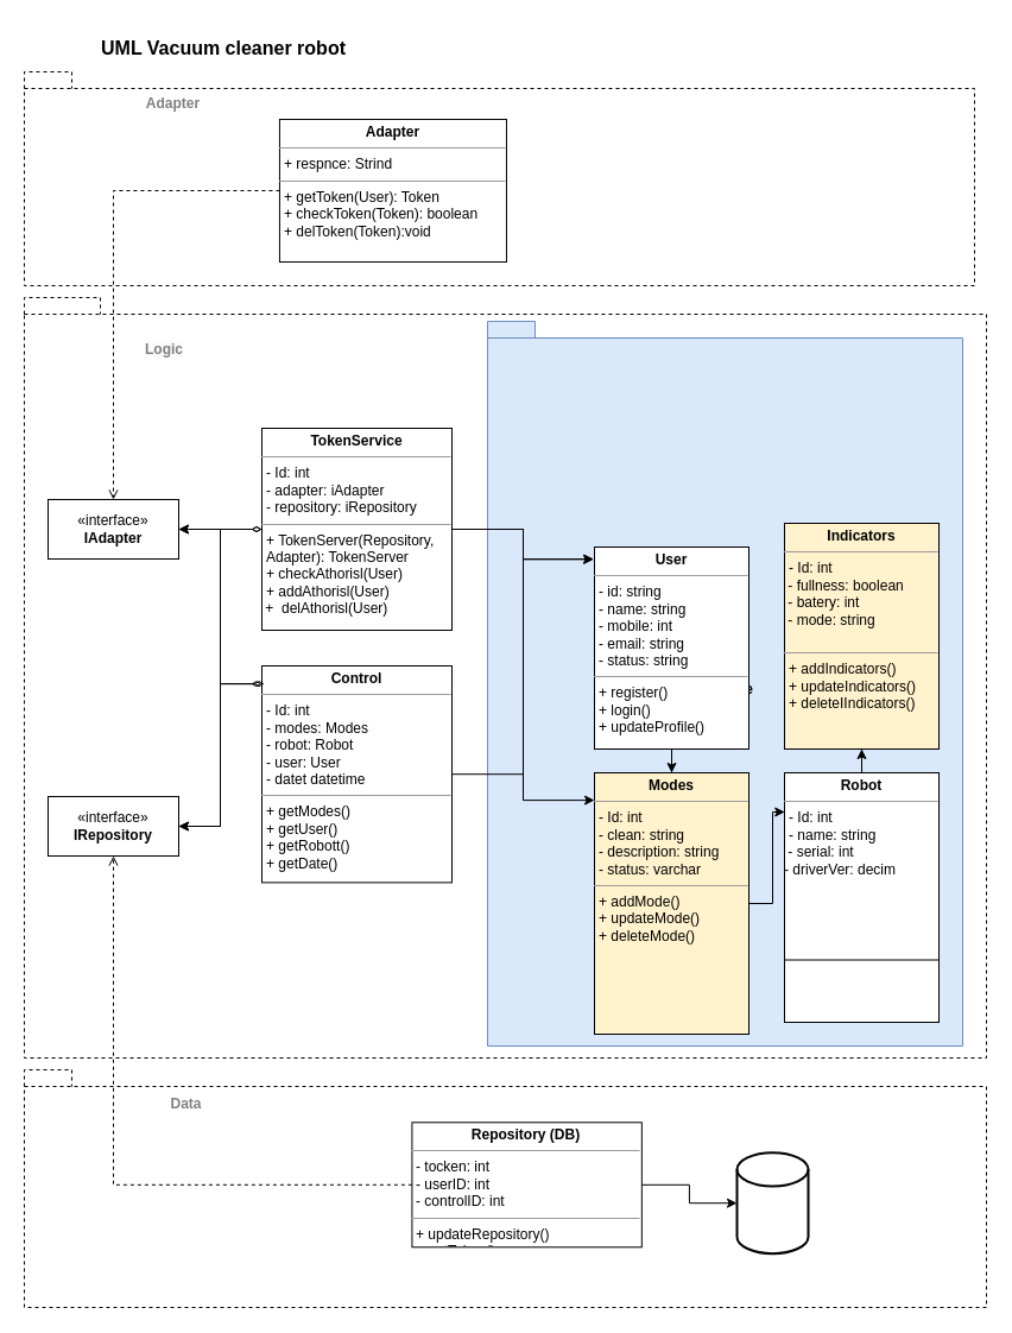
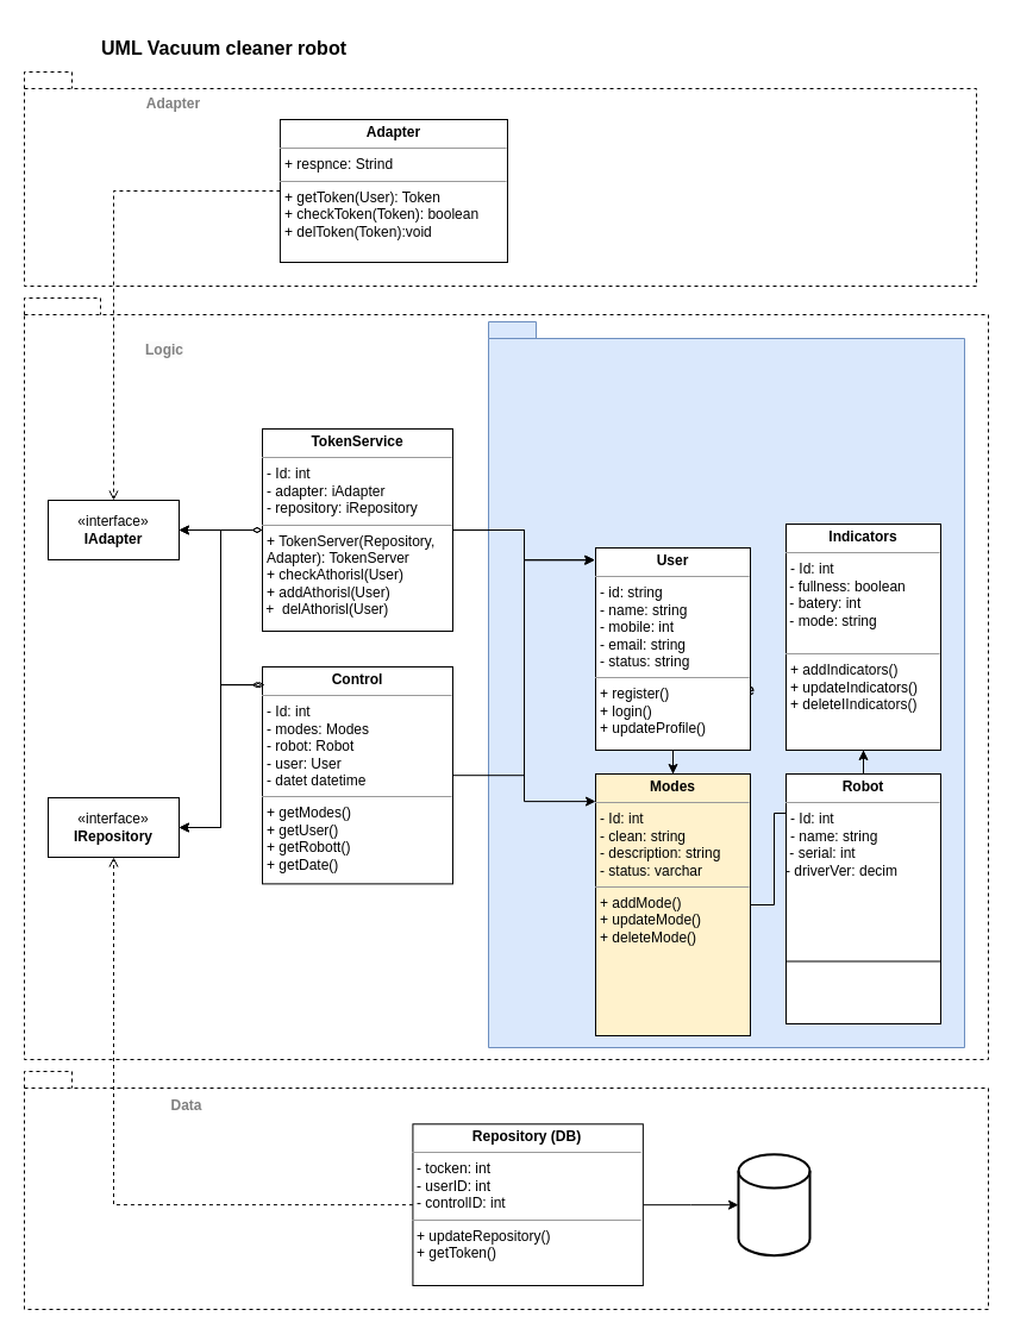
  <mxCell id="0" />
  <mxCell id="1" parent="0" />
  <mxCell id="2" value="&lt;div style=&quot;&quot;&gt;&lt;br&gt;&lt;/div&gt;" style="shape=folder;fontStyle=1;spacingTop=10;tabWidth=40;tabHeight=14;tabPosition=left;html=1;whiteSpace=wrap;align=left;dashed=1;" parent="1" vertex="1"><mxGeometry x="20" y="250" width="810" height="640" as="geometry" /></mxCell>
  <mxCell id="3" value="package" style="shape=folder;fontStyle=1;spacingTop=10;tabWidth=40;tabHeight=14;tabPosition=left;html=1;whiteSpace=wrap;fillColor=#dae8fc;strokeColor=#6c8ebf;" parent="1" vertex="1"><mxGeometry x="410" y="270" width="400" height="610" as="geometry" /></mxCell>
  <mxCell id="4" value="" style="group" parent="1" vertex="1" connectable="0"><mxGeometry x="20" y="900" width="810" height="200" as="geometry" /></mxCell>
  <mxCell id="5" value="&lt;div style=&quot;&quot;&gt;&lt;br&gt;&lt;/div&gt;" style="shape=folder;fontStyle=1;spacingTop=10;tabWidth=40;tabHeight=14;tabPosition=left;html=1;whiteSpace=wrap;align=left;dashed=1;" parent="4" vertex="1"><mxGeometry width="810" height="200" as="geometry" /></mxCell>
  <mxCell id="6" value="&lt;font color=&quot;#808080&quot;&gt;Data&lt;/font&gt;" style="text;align=center;fontStyle=1;verticalAlign=middle;spacingLeft=3;spacingRight=3;strokeColor=none;rotatable=0;points=[[0,0.5],[1,0.5]];portConstraint=eastwest;html=1;" parent="4" vertex="1"><mxGeometry x="89.998" y="14.778" width="91.268" height="27.444" as="geometry" /></mxCell>
  <mxCell id="7" value="" style="edgeStyle=orthogonalEdgeStyle;rounded=0;orthogonalLoop=1;jettySize=auto;html=1;" parent="4" source="8" target="9" edge="1"><mxGeometry relative="1" as="geometry" /></mxCell>
- <mxCell id="8" value="&lt;p style=&quot;margin:0px;margin-top:4px;text-align:center;&quot;&gt;&lt;b style=&quot;border-color: var(--border-color);&quot;&gt;Repository (DB)&lt;/b&gt;&lt;br&gt;&lt;/p&gt;&lt;hr size=&quot;1&quot;&gt;&lt;p style=&quot;margin:0px;margin-left:4px;&quot;&gt;&lt;span style=&quot;background-color: initial;&quot;&gt;- tocken: int&lt;/span&gt;&lt;br&gt;&lt;/p&gt;&lt;p style=&quot;margin:0px;margin-left:4px;&quot;&gt;- userID: int&lt;/p&gt;&lt;p style=&quot;margin:0px;margin-left:4px;&quot;&gt;- controlID: int&lt;/p&gt;&lt;hr size=&quot;1&quot;&gt;&lt;p style=&quot;margin:0px;margin-left:4px;&quot;&gt;+ updateRepository()&lt;br&gt;&lt;/p&gt;&lt;p style=&quot;margin:0px;margin-left:4px;&quot;&gt;+ getToken()&lt;/p&gt;" style="verticalAlign=top;align=left;overflow=fill;fontSize=12;fontFamily=Helvetica;html=1;whiteSpace=wrap;" parent="4" vertex="1"><mxGeometry x="326.42" y="44.29" width="193.43" height="105" as="geometry" /></mxCell>
+ <mxCell id="8" value="&lt;p style=&quot;margin:0px;margin-top:4px;text-align:center;&quot;&gt;&lt;b style=&quot;border-color: var(--border-color);&quot;&gt;Repository (DB)&lt;/b&gt;&lt;br&gt;&lt;/p&gt;&lt;hr size=&quot;1&quot;&gt;&lt;p style=&quot;margin:0px;margin-left:4px;&quot;&gt;&lt;span style=&quot;background-color: initial;&quot;&gt;- tocken: int&lt;/span&gt;&lt;br&gt;&lt;/p&gt;&lt;p style=&quot;margin:0px;margin-left:4px;&quot;&gt;- userID: int&lt;/p&gt;&lt;p style=&quot;margin:0px;margin-left:4px;&quot;&gt;- controlID: int&lt;/p&gt;&lt;hr size=&quot;1&quot;&gt;&lt;p style=&quot;margin:0px;margin-left:4px;&quot;&gt;+ updateRepository()&lt;br&gt;&lt;/p&gt;&lt;p style=&quot;margin:0px;margin-left:4px;&quot;&gt;+ getToken()&lt;/p&gt;" style="verticalAlign=top;align=left;overflow=fill;fontSize=12;fontFamily=Helvetica;html=1;whiteSpace=wrap;" parent="4" vertex="1"><mxGeometry x="326.42" y="44.29" width="193.43" height="135.71" as="geometry" /></mxCell>
  <mxCell id="9" value="" style="strokeWidth=2;html=1;shape=mxgraph.flowchart.database;whiteSpace=wrap;" parent="4" vertex="1"><mxGeometry x="600" y="69.65" width="60" height="85" as="geometry" /></mxCell>
  <mxCell id="10" value="" style="group" parent="1" vertex="1" connectable="0"><mxGeometry x="20" y="60" width="800" height="180" as="geometry" /></mxCell>
  <mxCell id="11" value="&lt;div style=&quot;&quot;&gt;&lt;br&gt;&lt;/div&gt;" style="shape=folder;fontStyle=1;spacingTop=10;tabWidth=40;tabHeight=14;tabPosition=left;html=1;whiteSpace=wrap;align=left;dashed=1;" parent="10" vertex="1"><mxGeometry width="800.0" height="180" as="geometry" /></mxCell>
  <mxCell id="12" value="&lt;font color=&quot;#808080&quot;&gt;Adapter&lt;/font&gt;" style="text;align=center;fontStyle=1;verticalAlign=middle;spacingLeft=3;spacingRight=3;strokeColor=none;rotatable=0;points=[[0,0.5],[1,0.5]];portConstraint=eastwest;html=1;" parent="10" vertex="1"><mxGeometry x="79.998" y="14" width="90.141" height="26" as="geometry" /></mxCell>
  <mxCell id="13" value="&lt;p style=&quot;margin:0px;margin-top:4px;text-align:center;&quot;&gt;&lt;b&gt;Adapter&lt;/b&gt;&lt;br&gt;&lt;/p&gt;&lt;hr size=&quot;1&quot;&gt;&lt;p style=&quot;margin:0px;margin-left:4px;&quot;&gt;+ respnce: Strind&lt;/p&gt;&lt;hr size=&quot;1&quot;&gt;&lt;p style=&quot;margin:0px;margin-left:4px;&quot;&gt;+ getToken(User): Token&lt;br&gt;&lt;/p&gt;&lt;p style=&quot;margin:0px;margin-left:4px;&quot;&gt;+ checkToken(Token): boolean&lt;/p&gt;&lt;p style=&quot;margin:0px;margin-left:4px;&quot;&gt;+ delToken(Token):void&lt;/p&gt;" style="verticalAlign=top;align=left;overflow=fill;fontSize=12;fontFamily=Helvetica;html=1;whiteSpace=wrap;" parent="10" vertex="1"><mxGeometry x="214.925" y="40" width="191.045" height="120" as="geometry" /></mxCell>
  <mxCell id="14" value="&lt;font style=&quot;font-size: 16px;&quot;&gt;UML Vacuum cleaner robot&lt;/font&gt;" style="text;align=left;fontStyle=1;verticalAlign=middle;spacingLeft=3;spacingRight=3;strokeColor=none;rotatable=0;points=[[0,0.5],[1,0.5]];portConstraint=eastwest;html=1;fontSize=16;" parent="1" vertex="1"><mxGeometry x="80" y="20" width="150" height="40" as="geometry" /></mxCell>
  <mxCell id="15" value="" style="edgeStyle=orthogonalEdgeStyle;rounded=0;orthogonalLoop=1;jettySize=auto;html=1;" edge="1" parent="1" source="16" target="26"><mxGeometry relative="1" as="geometry" /></mxCell>
  <mxCell id="16" value="&lt;p style=&quot;margin:0px;margin-top:4px;text-align:center;&quot;&gt;&lt;b&gt;User&lt;/b&gt;&lt;br&gt;&lt;/p&gt;&lt;hr size=&quot;1&quot;&gt;&lt;p style=&quot;border-color: var(--border-color); margin: 0px 0px 0px 4px;&quot;&gt;- id: string&lt;/p&gt;&lt;p style=&quot;border-color: var(--border-color); margin: 0px 0px 0px 4px;&quot;&gt;- name: string&lt;/p&gt;&lt;p style=&quot;border-color: var(--border-color); margin: 0px 0px 0px 4px;&quot;&gt;- mobile: int&lt;/p&gt;&lt;p style=&quot;border-color: var(--border-color); margin: 0px 0px 0px 4px;&quot;&gt;- email: string&lt;/p&gt;&lt;p style=&quot;border-color: var(--border-color); margin: 0px 0px 0px 4px;&quot;&gt;- status: string&lt;/p&gt;&lt;hr style=&quot;border-color: var(--border-color);&quot; size=&quot;1&quot;&gt;&lt;p style=&quot;border-color: var(--border-color); margin: 0px 0px 0px 4px;&quot;&gt;+ register()&lt;/p&gt;&lt;p style=&quot;border-color: var(--border-color); margin: 0px 0px 0px 4px;&quot;&gt;+ login()&lt;/p&gt;&lt;p style=&quot;border-color: var(--border-color); margin: 0px 0px 0px 4px;&quot;&gt;+ updateProfile()&lt;/p&gt;" style="verticalAlign=top;align=left;overflow=fill;fontSize=12;fontFamily=Helvetica;html=1;whiteSpace=wrap;" parent="1" vertex="1"><mxGeometry x="500" y="460" width="130" height="170" as="geometry" /></mxCell>
  <mxCell id="17" value="&lt;span style=&quot;color: rgb(128, 128, 128); font-family: Helvetica; font-size: 12px; font-style: normal; font-variant-ligatures: normal; font-variant-caps: normal; font-weight: 700; letter-spacing: normal; orphans: 2; text-align: center; text-indent: 0px; text-transform: none; widows: 2; word-spacing: 0px; -webkit-text-stroke-width: 0px; background-color: rgb(251, 251, 251); text-decoration-thickness: initial; text-decoration-style: initial; text-decoration-color: initial; float: none; display: inline !important;&quot;&gt;Logic&lt;/span&gt;" style="text;whiteSpace=wrap;html=1;" parent="1" vertex="1"><mxGeometry x="120" y="280" width="110" height="40" as="geometry" /></mxCell>
  <mxCell id="18" value="«interface»&lt;br&gt;&lt;b&gt;IAdapter&lt;/b&gt;" style="html=1;whiteSpace=wrap;" parent="1" vertex="1"><mxGeometry x="40" y="420" width="110" height="50" as="geometry" /></mxCell>
  <mxCell id="19" value="«interface»&lt;br&gt;&lt;b&gt;IRepository&lt;/b&gt;" style="html=1;whiteSpace=wrap;" parent="1" vertex="1"><mxGeometry x="40" y="670" width="110" height="50" as="geometry" /></mxCell>
  <mxCell id="20" style="edgeStyle=orthogonalEdgeStyle;rounded=0;orthogonalLoop=1;jettySize=auto;html=1;entryX=1;entryY=0.5;entryDx=0;entryDy=0;startArrow=diamondThin;startFill=0;" parent="1" source="22" target="18" edge="1"><mxGeometry relative="1" as="geometry" /></mxCell>
  <mxCell id="21" style="edgeStyle=orthogonalEdgeStyle;rounded=0;orthogonalLoop=1;jettySize=auto;html=1;entryX=0;entryY=0.105;entryDx=0;entryDy=0;entryPerimeter=0;" parent="1" source="22" target="26" edge="1"><mxGeometry relative="1" as="geometry" /></mxCell>
  <mxCell id="22" value="&lt;p style=&quot;margin:0px;margin-top:4px;text-align:center;&quot;&gt;&lt;b&gt;TokenService&lt;/b&gt;&lt;br&gt;&lt;/p&gt;&lt;hr size=&quot;1&quot;&gt;&lt;p style=&quot;margin:0px;margin-left:4px;&quot;&gt;- Id: int&lt;/p&gt;&lt;p style=&quot;border-color: var(--border-color); margin: 0px 0px 0px 4px;&quot;&gt;- adapter: iAdapter&lt;/p&gt;&lt;p style=&quot;border-color: var(--border-color); margin: 0px 0px 0px 4px;&quot;&gt;- repository: iRepository&lt;/p&gt;&lt;hr size=&quot;1&quot;&gt;&lt;p style=&quot;margin:0px;margin-left:4px;&quot;&gt;+ TokenServer(Repository, Adapter): TokenServer&lt;/p&gt;&lt;p style=&quot;margin:0px;margin-left:4px;&quot;&gt;+ checkAthorisl(User)&lt;/p&gt;&lt;p style=&quot;margin:0px;margin-left:4px;&quot;&gt;+ addAthorisl(User)&lt;/p&gt;&amp;nbsp;+&amp;nbsp; delAthorisl(User)&lt;p style=&quot;margin:0px;margin-left:4px;&quot;&gt;&lt;br&gt;&lt;/p&gt;" style="verticalAlign=top;align=left;overflow=fill;fontSize=12;fontFamily=Helvetica;html=1;whiteSpace=wrap;" parent="1" vertex="1"><mxGeometry x="220" y="360" width="160" height="170" as="geometry" /></mxCell>
  <mxCell id="23" value="&lt;p style=&quot;margin:0px;margin-top:4px;text-align:center;&quot;&gt;&lt;b&gt;Control&lt;/b&gt;&lt;br&gt;&lt;/p&gt;&lt;hr size=&quot;1&quot;&gt;&lt;p style=&quot;margin:0px;margin-left:4px;&quot;&gt;- Id: int&lt;/p&gt;&lt;p style=&quot;margin:0px;margin-left:4px;&quot;&gt;- modes: Modes&lt;/p&gt;&lt;p style=&quot;border-color: var(--border-color); margin: 0px 0px 0px 4px;&quot;&gt;- robot: Robot&lt;/p&gt;&lt;p style=&quot;border-color: var(--border-color); margin: 0px 0px 0px 4px;&quot;&gt;- user: User&lt;/p&gt;&lt;p style=&quot;border-color: var(--border-color); margin: 0px 0px 0px 4px;&quot;&gt;- datet datetime&lt;br&gt;&lt;/p&gt;&lt;hr size=&quot;1&quot;&gt;&lt;p style=&quot;margin:0px;margin-left:4px;&quot;&gt;+ getModes()&lt;/p&gt;&lt;p style=&quot;border-color: var(--border-color); margin: 0px 0px 0px 4px;&quot;&gt;+ getUser()&lt;/p&gt;&lt;p style=&quot;border-color: var(--border-color); margin: 0px 0px 0px 4px;&quot;&gt;+ getRobott()&lt;/p&gt;&lt;p style=&quot;border-color: var(--border-color); margin: 0px 0px 0px 4px;&quot;&gt;+ getDate()&lt;/p&gt;" style="verticalAlign=top;align=left;overflow=fill;fontSize=12;fontFamily=Helvetica;html=1;whiteSpace=wrap;" parent="1" vertex="1"><mxGeometry x="220" y="560" width="160" height="182.38" as="geometry" /></mxCell>
  <mxCell id="24" style="edgeStyle=orthogonalEdgeStyle;rounded=0;orthogonalLoop=1;jettySize=auto;html=1;entryX=0.5;entryY=0;entryDx=0;entryDy=0;dashed=1;endArrow=open;endFill=0;" parent="1" source="13" target="18" edge="1"><mxGeometry relative="1" as="geometry" /></mxCell>
  <mxCell id="25" style="edgeStyle=orthogonalEdgeStyle;rounded=0;orthogonalLoop=1;jettySize=auto;html=1;entryX=1;entryY=0.5;entryDx=0;entryDy=0;startArrow=diamondThin;startFill=0;exitX=0;exitY=0.5;exitDx=0;exitDy=0;" parent="1" source="22" target="19" edge="1"><mxGeometry relative="1" as="geometry"><mxPoint x="280" y="560" as="sourcePoint" /><mxPoint x="240" y="630" as="targetPoint" /></mxGeometry></mxCell>
  <mxCell id="26" value="&lt;p style=&quot;margin:0px;margin-top:4px;text-align:center;&quot;&gt;&lt;b&gt;Modes&lt;/b&gt;&lt;br&gt;&lt;/p&gt;&lt;hr size=&quot;1&quot;&gt;&lt;p style=&quot;margin:0px;margin-left:4px;&quot;&gt;- Id: int&lt;/p&gt;&lt;p style=&quot;margin:0px;margin-left:4px;&quot;&gt;- clean: string&lt;/p&gt;&lt;p style=&quot;margin:0px;margin-left:4px;&quot;&gt;- description: string&lt;/p&gt;&lt;p style=&quot;margin:0px;margin-left:4px;&quot;&gt;- status: varchar&lt;/p&gt;&lt;hr size=&quot;1&quot;&gt;&lt;p style=&quot;margin:0px;margin-left:4px;&quot;&gt;+ addMode()&lt;/p&gt;&lt;p style=&quot;margin:0px;margin-left:4px;&quot;&gt;+ updateMode()&lt;/p&gt;&lt;p style=&quot;margin:0px;margin-left:4px;&quot;&gt;+ deleteMode()&lt;/p&gt;" style="verticalAlign=top;align=left;overflow=fill;fontSize=12;fontFamily=Helvetica;html=1;whiteSpace=wrap;fillColor=#fff2cc;" parent="1" vertex="1"><mxGeometry x="500" y="650" width="130" height="220" as="geometry" /></mxCell>
  <mxCell id="27" value="" style="edgeStyle=orthogonalEdgeStyle;rounded=0;orthogonalLoop=1;jettySize=auto;html=1;" parent="1" source="28" target="33" edge="1"><mxGeometry relative="1" as="geometry" /></mxCell>
  <mxCell id="28" value="&lt;p style=&quot;margin:0px;margin-top:4px;text-align:center;&quot;&gt;&lt;b&gt;Robot&lt;/b&gt;&lt;br&gt;&lt;/p&gt;&lt;hr size=&quot;1&quot;&gt;&lt;p style=&quot;margin:0px;margin-left:4px;&quot;&gt;- Id: int&lt;/p&gt;&lt;p style=&quot;border-color: var(--border-color); margin: 0px 0px 0px 4px;&quot;&gt;- name: string&lt;/p&gt;&amp;nbsp;-&amp;nbsp;serial: int&lt;br&gt;- driverVer: decim&lt;br&gt;" style="verticalAlign=top;align=left;overflow=fill;fontSize=12;fontFamily=Helvetica;html=1;whiteSpace=wrap;" parent="1" vertex="1"><mxGeometry x="660" y="650" width="130" height="210" as="geometry" /></mxCell>
  <mxCell id="29" style="edgeStyle=orthogonalEdgeStyle;rounded=0;orthogonalLoop=1;jettySize=auto;html=1;entryX=-0.004;entryY=0.06;entryDx=0;entryDy=0;entryPerimeter=0;" parent="1" source="22" target="16" edge="1"><mxGeometry relative="1" as="geometry" /></mxCell>
  <mxCell id="30" style="edgeStyle=orthogonalEdgeStyle;rounded=0;orthogonalLoop=1;jettySize=auto;html=1;startArrow=diamondThin;startFill=0;exitX=0.013;exitY=0.083;exitDx=0;exitDy=0;entryX=1;entryY=0.5;entryDx=0;entryDy=0;exitPerimeter=0;" parent="1" source="23" target="19" edge="1"><mxGeometry relative="1" as="geometry"><mxPoint x="280" y="570" as="sourcePoint" /><mxPoint x="230" y="690" as="targetPoint" /></mxGeometry></mxCell>
  <mxCell id="31" style="edgeStyle=orthogonalEdgeStyle;rounded=0;orthogonalLoop=1;jettySize=auto;html=1;entryX=1;entryY=0.5;entryDx=0;entryDy=0;startArrow=diamondThin;startFill=0;exitX=-0.001;exitY=0.083;exitDx=0;exitDy=0;exitPerimeter=0;" parent="1" source="23" target="18" edge="1"><mxGeometry relative="1" as="geometry"><mxPoint x="250" y="560" as="sourcePoint" /><mxPoint x="200" y="615" as="targetPoint" /></mxGeometry></mxCell>
  <mxCell id="32" style="edgeStyle=orthogonalEdgeStyle;rounded=0;orthogonalLoop=1;jettySize=auto;html=1;entryX=-0.008;entryY=0.06;entryDx=0;entryDy=0;entryPerimeter=0;" parent="1" source="23" target="16" edge="1"><mxGeometry relative="1" as="geometry" /></mxCell>
- <mxCell id="33" value="&lt;p style=&quot;margin:0px;margin-top:4px;text-align:center;&quot;&gt;&lt;b&gt;Indicators&lt;/b&gt;&lt;br&gt;&lt;/p&gt;&lt;hr size=&quot;1&quot;&gt;&lt;p style=&quot;margin:0px;margin-left:4px;&quot;&gt;- Id: int&lt;span style=&quot;background-color: initial;&quot;&gt;&amp;nbsp;&lt;/span&gt;&lt;/p&gt;&amp;nbsp;- fullness: boolean&lt;br&gt;&amp;nbsp;- batery: int&lt;br&gt;&amp;nbsp;- mode: string&lt;p style=&quot;margin:0px;margin-left:4px;&quot;&gt;&lt;br&gt;&lt;/p&gt;&lt;hr size=&quot;1&quot;&gt;&lt;p style=&quot;border-color: var(--border-color); margin: 0px 0px 0px 4px;&quot;&gt;+ add&lt;span style=&quot;border-color: var(--border-color); text-align: center;&quot;&gt;Indicators&lt;/span&gt;()&lt;/p&gt;&lt;p style=&quot;border-color: var(--border-color); margin: 0px 0px 0px 4px;&quot;&gt;+ updateIndicators()&lt;/p&gt;&lt;p style=&quot;border-color: var(--border-color); margin: 0px 0px 0px 4px;&quot;&gt;+ deleteIIndicators()&lt;/p&gt;" style="verticalAlign=top;align=left;overflow=fill;fontSize=12;fontFamily=Helvetica;html=1;whiteSpace=wrap;fillColor=#fff2cc;" parent="1" vertex="1"><mxGeometry x="660" y="440" width="130" height="190" as="geometry" /></mxCell>
- <mxCell id="34" style="edgeStyle=orthogonalEdgeStyle;rounded=0;orthogonalLoop=1;jettySize=auto;html=1;entryX=0.002;entryY=0.157;entryDx=0;entryDy=0;entryPerimeter=0;" parent="1" source="26" target="28" edge="1"><mxGeometry relative="1" as="geometry" /></mxCell>
+ <mxCell id="33" value="&lt;p style=&quot;margin:0px;margin-top:4px;text-align:center;&quot;&gt;&lt;b&gt;Indicators&lt;/b&gt;&lt;br&gt;&lt;/p&gt;&lt;hr size=&quot;1&quot;&gt;&lt;p style=&quot;margin:0px;margin-left:4px;&quot;&gt;- Id: int&lt;span style=&quot;background-color: initial;&quot;&gt;&amp;nbsp;&lt;/span&gt;&lt;/p&gt;&amp;nbsp;- fullness: boolean&lt;br&gt;&amp;nbsp;- batery: int&lt;br&gt;&amp;nbsp;- mode: string&lt;p style=&quot;margin:0px;margin-left:4px;&quot;&gt;&lt;br&gt;&lt;/p&gt;&lt;hr size=&quot;1&quot;&gt;&lt;p style=&quot;border-color: var(--border-color); margin: 0px 0px 0px 4px;&quot;&gt;+ add&lt;span style=&quot;border-color: var(--border-color); text-align: center;&quot;&gt;Indicators&lt;/span&gt;()&lt;/p&gt;&lt;p style=&quot;border-color: var(--border-color); margin: 0px 0px 0px 4px;&quot;&gt;+ updateIndicators()&lt;/p&gt;&lt;p style=&quot;border-color: var(--border-color); margin: 0px 0px 0px 4px;&quot;&gt;+ deleteIIndicators()&lt;/p&gt;" style="verticalAlign=top;align=left;overflow=fill;fontSize=12;fontFamily=Helvetica;html=1;whiteSpace=wrap;" parent="1" vertex="1"><mxGeometry x="660" y="440" width="130" height="190" as="geometry" /></mxCell>
+ <mxCell id="34" style="edgeStyle=orthogonalEdgeStyle;rounded=0;orthogonalLoop=1;jettySize=auto;html=1;entryX=0.002;entryY=0.157;entryDx=0;entryDy=0;entryPerimeter=0;endArrow=none;" parent="1" source="26" target="28" edge="1"><mxGeometry relative="1" as="geometry" /></mxCell>
  <mxCell id="35" style="edgeStyle=orthogonalEdgeStyle;rounded=0;orthogonalLoop=1;jettySize=auto;html=1;entryX=0.5;entryY=1;entryDx=0;entryDy=0;dashed=1;endArrow=open;endFill=0;exitX=0;exitY=0.5;exitDx=0;exitDy=0;" parent="1" source="8" target="19" edge="1"><mxGeometry relative="1" as="geometry"><mxPoint x="255" y="970" as="sourcePoint" /><mxPoint x="150" y="1230" as="targetPoint" /></mxGeometry></mxCell>
  <mxCell id="36" value="" style="endArrow=none;html=1;rounded=0;exitX=0;exitY=0.75;exitDx=0;exitDy=0;entryX=1;entryY=0.75;entryDx=0;entryDy=0;" edge="1" parent="1" source="28" target="28"><mxGeometry width="50" height="50" relative="1" as="geometry"><mxPoint x="710" y="830" as="sourcePoint" /><mxPoint x="760" y="780" as="targetPoint" /></mxGeometry></mxCell>
